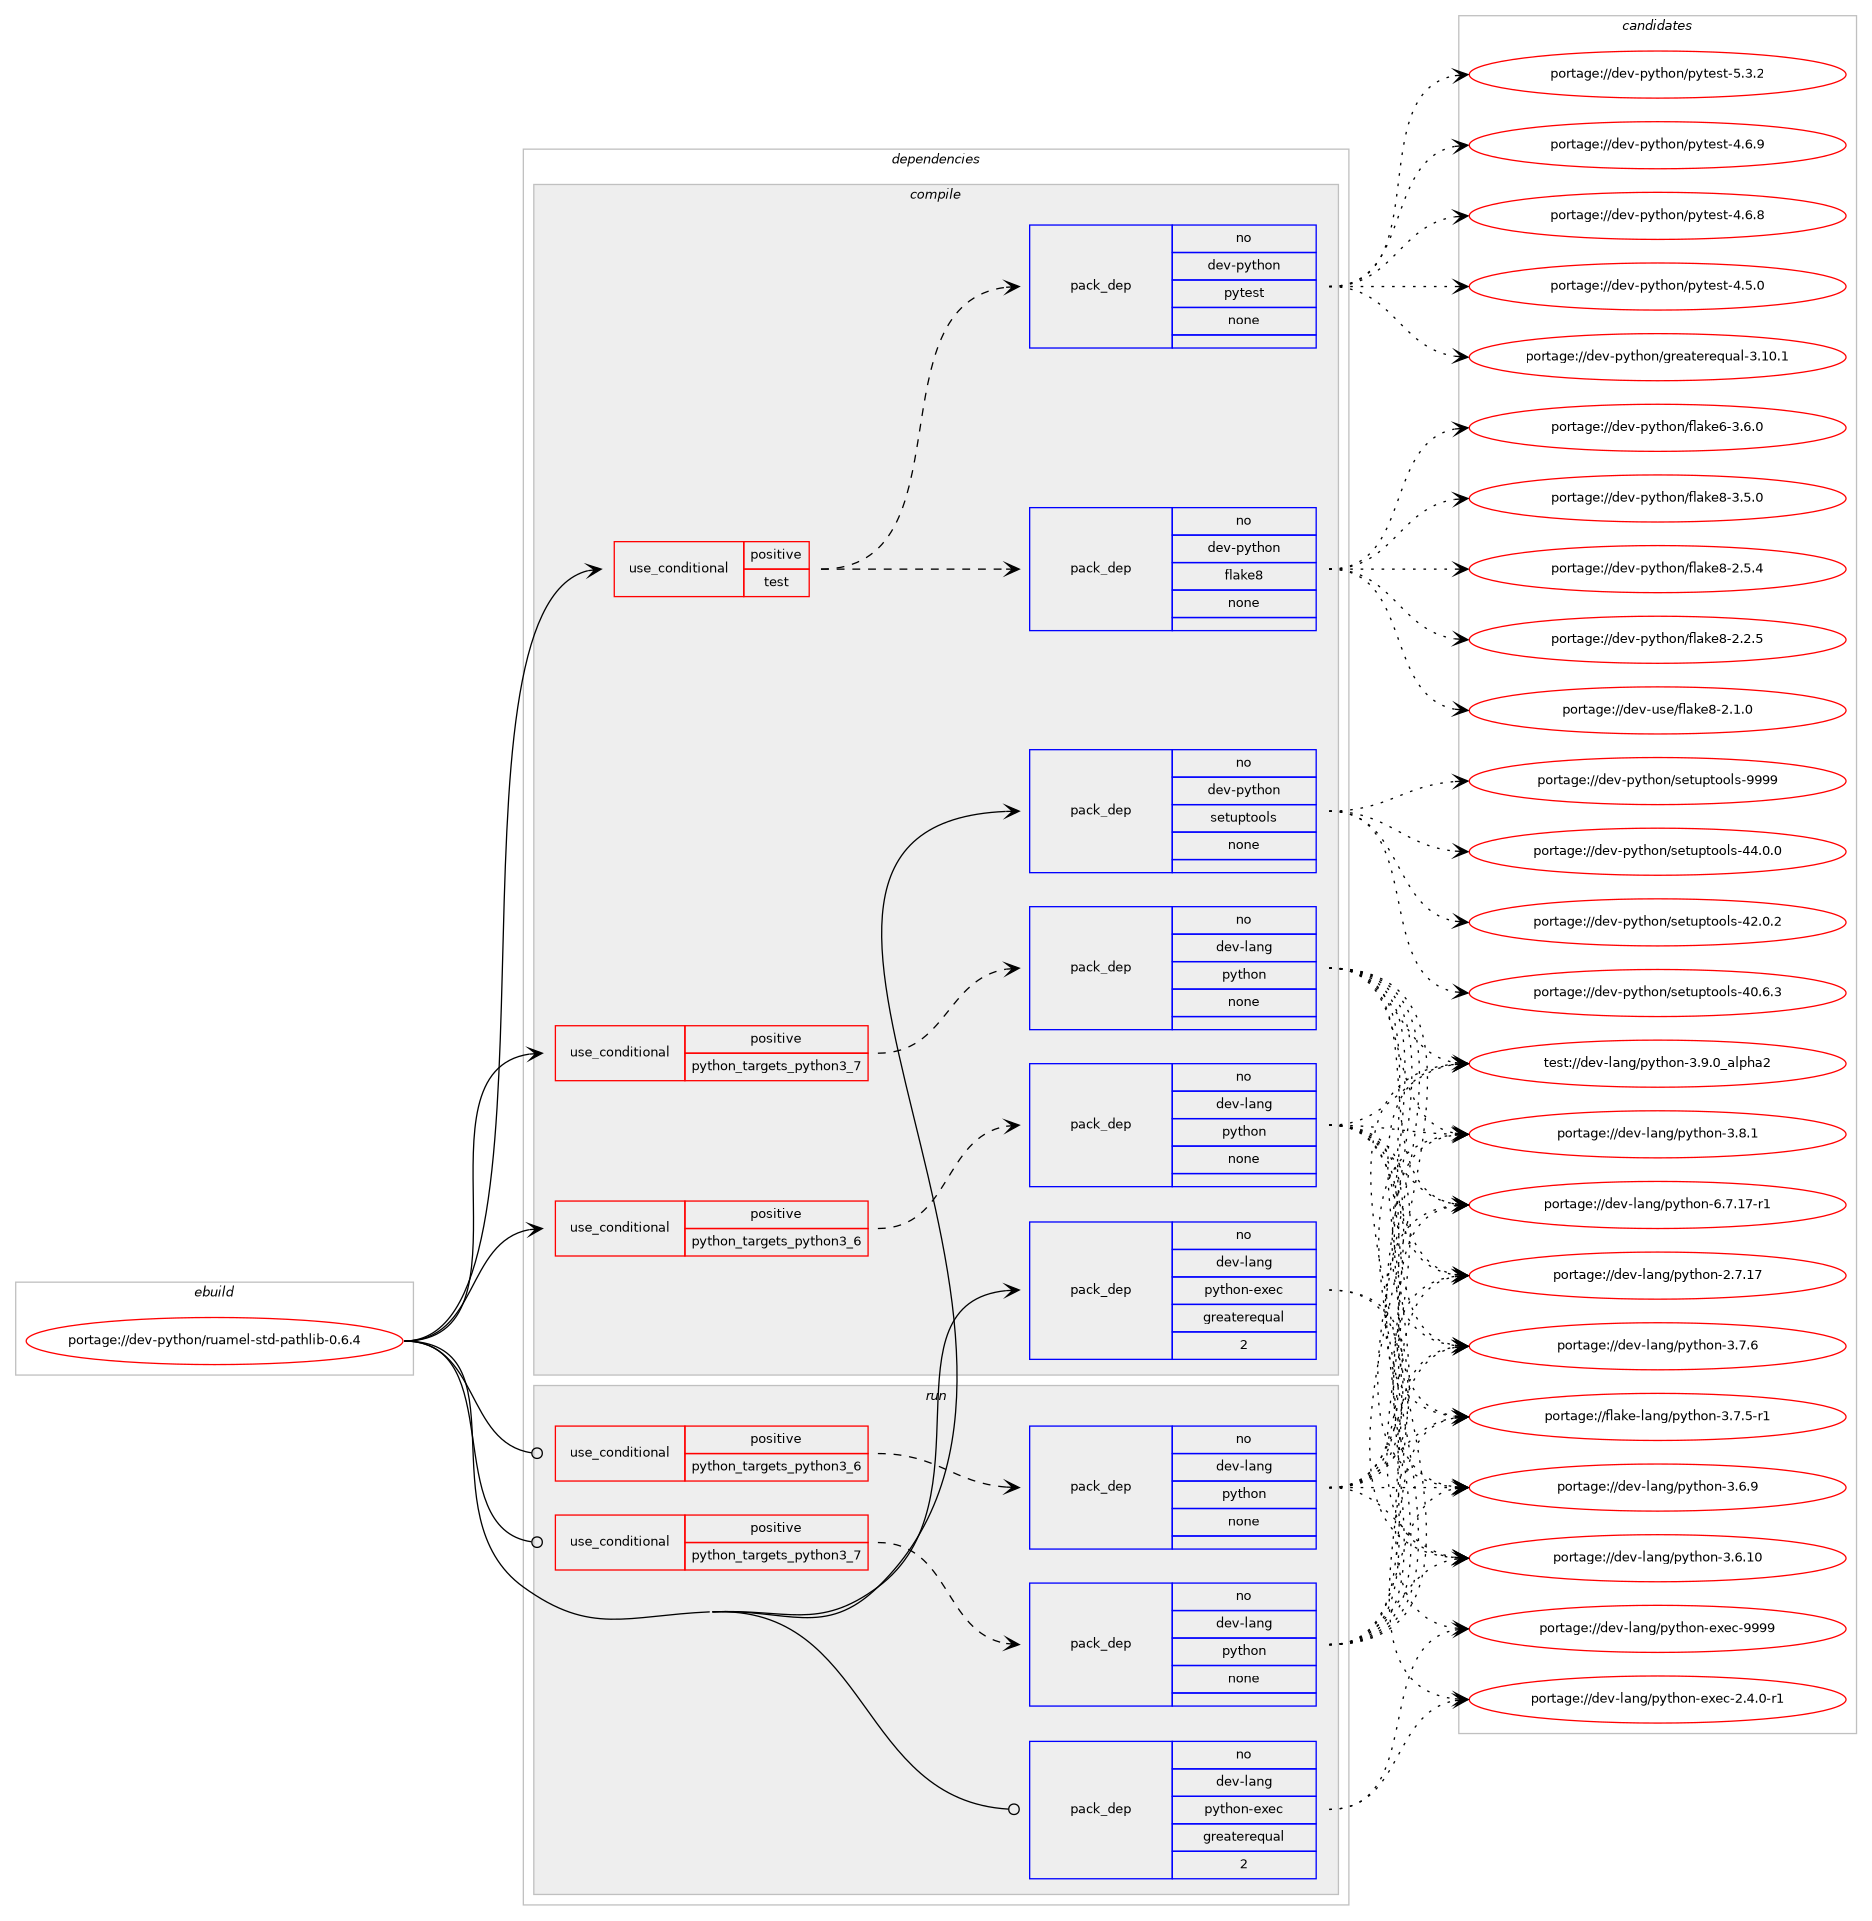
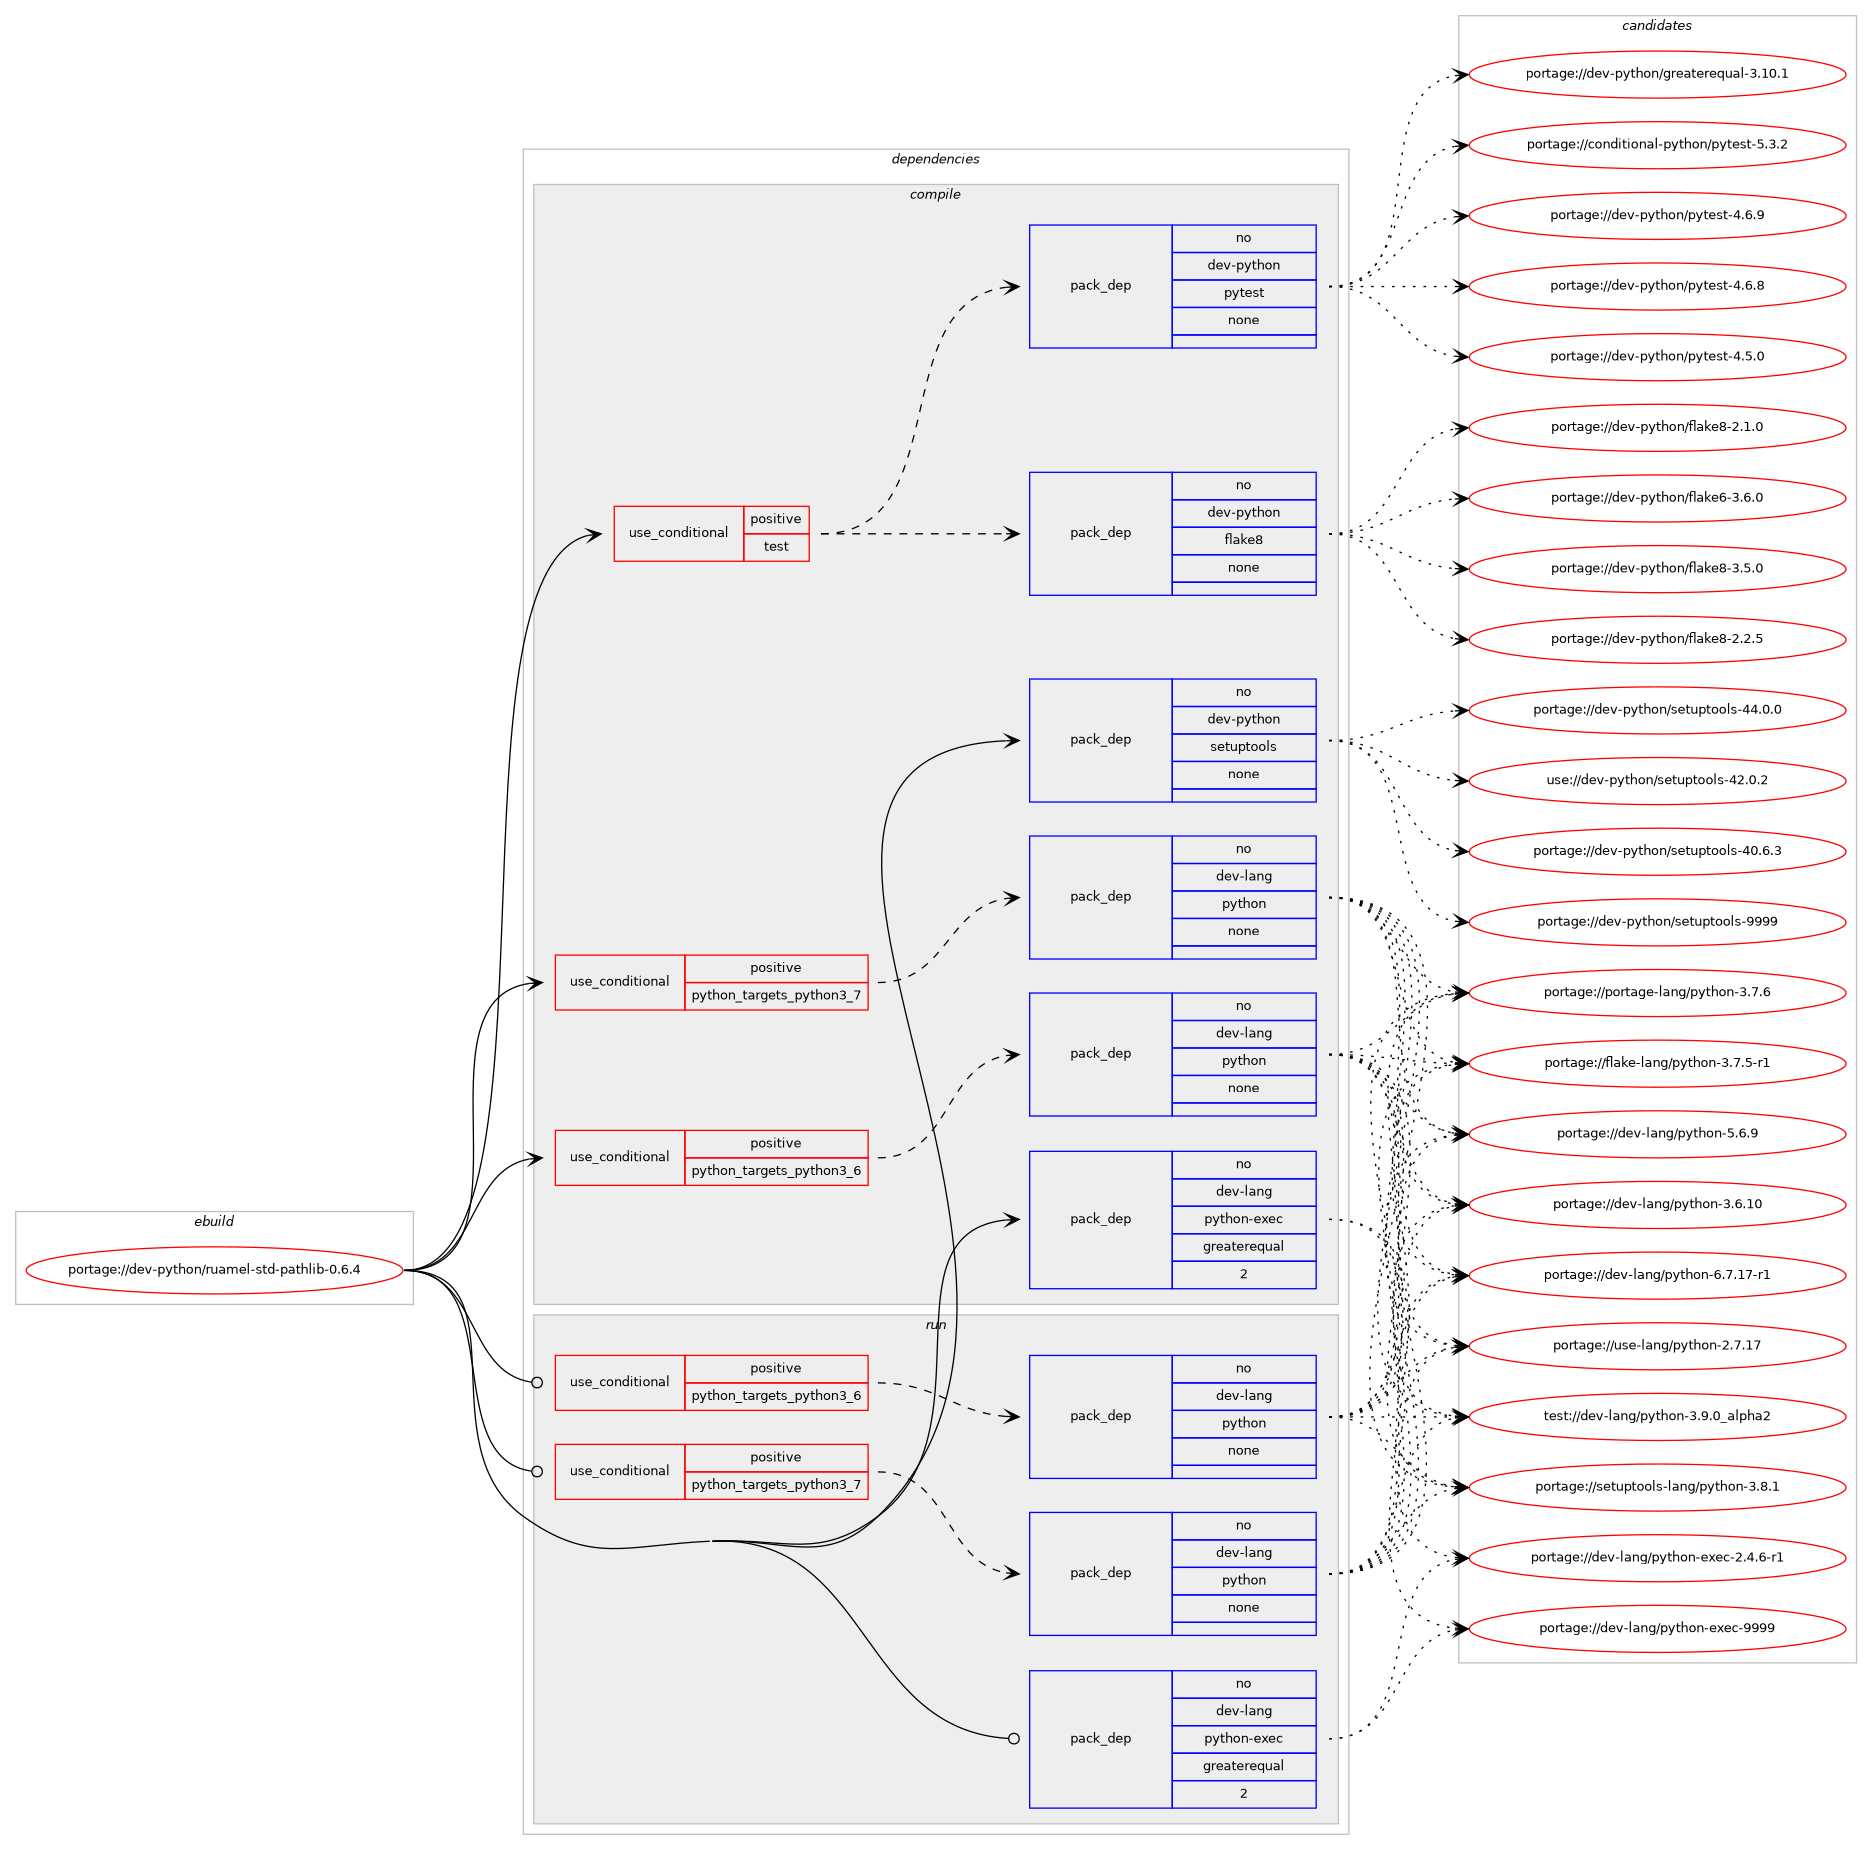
  digraph {
    compound=true
    concentrate=true
    fontname=Helvetica
    fontsize=10
    newrank=true
    rankdir=LR
    ranksep=1.5
    node [color=red fontname=Helvetica fontsize=10]
    edge [arrowhead=vee headport=w style=dotted tailport=e weight=100]
    n1 [label="portage://dev-python/ruamel-std-pathlib-0.6.4" width=4]
    n2 [color=blue label=<<TABLE BORDER="0" CELLBORDER="1" CELLSPACING="0" CELLPADDING="4" WIDTH="220"><TR><TD ROWSPAN="6" CELLPADDING="30">pack_dep</TD></TR><TR><TD WIDTH="110">no</TD></TR><TR><TD>dev-lang</TD></TR><TR><TD>python</TD></TR><TR><TD>none</TD></TR><TR><TD></TD></TR></TABLE>> shape=none]
    n3 [label=<<TABLE BORDER="0" CELLBORDER="1" CELLSPACING="0" CELLPADDING="4"><TR><TD ROWSPAN="3" CELLPADDING="10">use_conditional</TD></TR><TR><TD>positive</TD></TR><TR><TD>python_targets_python3_6</TD></TR></TABLE>> shape=none]
    n4 [color=blue label=<<TABLE BORDER="0" CELLBORDER="1" CELLSPACING="0" CELLPADDING="4" WIDTH="220"><TR><TD ROWSPAN="6" CELLPADDING="30">pack_dep</TD></TR><TR><TD WIDTH="110">no</TD></TR><TR><TD>dev-lang</TD></TR><TR><TD>python</TD></TR><TR><TD>none</TD></TR><TR><TD></TD></TR></TABLE>> shape=none]
    n5 [label=<<TABLE BORDER="0" CELLBORDER="1" CELLSPACING="0" CELLPADDING="4"><TR><TD ROWSPAN="3" CELLPADDING="10">use_conditional</TD></TR><TR><TD>positive</TD></TR><TR><TD>python_targets_python3_7</TD></TR></TABLE>> shape=none]
    n6 [color=blue label=<<TABLE BORDER="0" CELLBORDER="1" CELLSPACING="0" CELLPADDING="4" WIDTH="220"><TR><TD ROWSPAN="6" CELLPADDING="30">pack_dep</TD></TR><TR><TD WIDTH="110">no</TD></TR><TR><TD>dev-python</TD></TR><TR><TD>flake8</TD></TR><TR><TD>none</TD></TR><TR><TD></TD></TR></TABLE>> shape=none]
    n7 [color=blue label=<<TABLE BORDER="0" CELLBORDER="1" CELLSPACING="0" CELLPADDING="4" WIDTH="220"><TR><TD ROWSPAN="6" CELLPADDING="30">pack_dep</TD></TR><TR><TD WIDTH="110">no</TD></TR><TR><TD>dev-python</TD></TR><TR><TD>pytest</TD></TR><TR><TD>none</TD></TR><TR><TD></TD></TR></TABLE>> shape=none]
    n8 [label=<<TABLE BORDER="0" CELLBORDER="1" CELLSPACING="0" CELLPADDING="4"><TR><TD ROWSPAN="3" CELLPADDING="10">use_conditional</TD></TR><TR><TD>positive</TD></TR><TR><TD>test</TD></TR></TABLE>> shape=none]
    n9 [color=blue label=<<TABLE BORDER="0" CELLBORDER="1" CELLSPACING="0" CELLPADDING="4" WIDTH="220"><TR><TD ROWSPAN="6" CELLPADDING="30">pack_dep</TD></TR><TR><TD WIDTH="110">no</TD></TR><TR><TD>dev-lang</TD></TR><TR><TD>python-exec</TD></TR><TR><TD>greaterequal</TD></TR><TR><TD>2</TD></TR></TABLE>> shape=none]
    n10 [color=blue label=<<TABLE BORDER="0" CELLBORDER="1" CELLSPACING="0" CELLPADDING="4" WIDTH="220"><TR><TD ROWSPAN="6" CELLPADDING="30">pack_dep</TD></TR><TR><TD WIDTH="110">no</TD></TR><TR><TD>dev-python</TD></TR><TR><TD>setuptools</TD></TR><TR><TD>none</TD></TR><TR><TD></TD></TR></TABLE>> shape=none]
    n11 [color=blue label=<<TABLE BORDER="0" CELLBORDER="1" CELLSPACING="0" CELLPADDING="4" WIDTH="220"><TR><TD ROWSPAN="6" CELLPADDING="30">pack_dep</TD></TR><TR><TD WIDTH="110">no</TD></TR><TR><TD>dev-lang</TD></TR><TR><TD>python</TD></TR><TR><TD>none</TD></TR><TR><TD></TD></TR></TABLE>> shape=none]
    n12 [label=<<TABLE BORDER="0" CELLBORDER="1" CELLSPACING="0" CELLPADDING="4"><TR><TD ROWSPAN="3" CELLPADDING="10">use_conditional</TD></TR><TR><TD>positive</TD></TR><TR><TD>python_targets_python3_6</TD></TR></TABLE>> shape=none]
    n13 [color=blue label=<<TABLE BORDER="0" CELLBORDER="1" CELLSPACING="0" CELLPADDING="4" WIDTH="220"><TR><TD ROWSPAN="6" CELLPADDING="30">pack_dep</TD></TR><TR><TD WIDTH="110">no</TD></TR><TR><TD>dev-lang</TD></TR><TR><TD>python</TD></TR><TR><TD>none</TD></TR><TR><TD></TD></TR></TABLE>> shape=none]
    n14 [label=<<TABLE BORDER="0" CELLBORDER="1" CELLSPACING="0" CELLPADDING="4"><TR><TD ROWSPAN="3" CELLPADDING="10">use_conditional</TD></TR><TR><TD>positive</TD></TR><TR><TD>python_targets_python3_7</TD></TR></TABLE>> shape=none]
    n15 [color=blue label=<<TABLE BORDER="0" CELLBORDER="1" CELLSPACING="0" CELLPADDING="4" WIDTH="220"><TR><TD ROWSPAN="6" CELLPADDING="30">pack_dep</TD></TR><TR><TD WIDTH="110">no</TD></TR><TR><TD>dev-lang</TD></TR><TR><TD>python-exec</TD></TR><TR><TD>greaterequal</TD></TR><TR><TD>2</TD></TR></TABLE>> shape=none]
    n16 [label="test://dev-lang/python-3.9.0_alpha2" width=4]
-   n17 [label="portage://dev-lang/python-3.8.1" width=4]
-   n18 [label="portage://dev-lang/python-3.7.6" width=4]
+   n17 [label="portage://setuptools-lang/python-3.8.1" width=4]
+   n18 [label="portage://portage-lang/python-3.7.6" width=4]
    n19 [label="portage://flake-lang/python-3.7.5-r1" width=4]
-   n20 [label="portage://dev-lang/python-3.6.9" width=4]
+   n20 [label="portage://dev-lang/python-5.6.9" width=4]
    n21 [label="portage://dev-lang/python-3.6.10" width=4]
    n22 [label="portage://dev-lang/python-6.7.17-r1" width=4]
-   n23 [label="portage://dev-lang/python-2.7.17" width=4]
+   n23 [label="portage://use-lang/python-2.7.17" width=4]
    n24 [label="portage://dev-python/flake6-3.6.0" width=4]
    n25 [label="portage://dev-python/flake8-3.5.0" width=4]
-   n26 [label="portage://dev-python/flake8-2.5.4" width=4]
    n27 [label="portage://dev-python/flake8-2.2.5" width=4]
-   n28 [label="portage://dev-use/flake8-2.1.0" width=4]
-   n29 [label="portage://dev-python/pytest-5.3.2" width=4]
+   n28 [label="portage://dev-python/flake8-2.1.0" width=4]
+   n29 [label="portage://conditional-python/pytest-5.3.2" width=4]
    n30 [label="portage://dev-python/pytest-4.6.9" width=4]
    n31 [label="portage://dev-python/pytest-4.6.8" width=4]
    n32 [label="portage://dev-python/pytest-4.5.0" width=4]
    n33 [label="portage://dev-python/greaterequal-3.10.1" width=4]
    n34 [label="portage://dev-lang/python-exec-9999" width=4]
-   n35 [label="portage://dev-lang/python-exec-2.4.0-r1" width=4]
+   n35 [label="portage://dev-lang/python-exec-2.4.6-r1" width=4]
    n36 [label="portage://dev-python/setuptools-9999" width=4]
    n37 [label="portage://dev-python/setuptools-44.0.0" width=4]
-   n38 [label="portage://dev-python/setuptools-42.0.2" width=4]
+   n38 [label="use://dev-python/setuptools-42.0.2" width=4]
    n39 [label="portage://dev-python/setuptools-40.6.3" width=4]
    subgraph cluster_1 {
      color=gray
      label=<<i>ebuild</i>>
      rank=same
      n1
    }
    subgraph cluster_2 {
      color=gray
      label=<<i>dependencies</i>>
      subgraph cluster_3 {
        color=gray
        fillcolor="#eeeeee"
        label=<<i>compile</i>>
        style=filled
        subgraph sub_4 {
          color=gray
          fillcolor="#eeeeee"
          label=<<i>compile</i>>
          style=filled
          n3
          subgraph sub_5 {
            color=gray
            fillcolor="#eeeeee"
            label=<<i>compile</i>>
            style=filled
            n2
          }
        }
        subgraph sub_6 {
          color=gray
          fillcolor="#eeeeee"
          label=<<i>compile</i>>
          style=filled
          n5
          subgraph sub_7 {
            color=gray
            fillcolor="#eeeeee"
            label=<<i>compile</i>>
            style=filled
            n4
          }
        }
        subgraph sub_8 {
          color=gray
          fillcolor="#eeeeee"
          label=<<i>compile</i>>
          style=filled
          n8
          subgraph sub_9 {
            color=gray
            fillcolor="#eeeeee"
            label=<<i>compile</i>>
            style=filled
            n6
          }
          subgraph sub_10 {
            color=gray
            fillcolor="#eeeeee"
            label=<<i>compile</i>>
            style=filled
            n7
          }
        }
        subgraph sub_11 {
          color=gray
          fillcolor="#eeeeee"
          label=<<i>compile</i>>
          style=filled
          n9
        }
        subgraph sub_12 {
          color=gray
          fillcolor="#eeeeee"
          label=<<i>compile</i>>
          style=filled
          n10
        }
      }
      subgraph cluster_13 {
        color=gray
        fillcolor="#eeeeee"
        label=<<i>compile and run</i>>
        style=filled
      }
      subgraph cluster_14 {
        color=gray
        fillcolor="#eeeeee"
        label=<<i>run</i>>
        style=filled
        subgraph sub_15 {
          color=gray
          fillcolor="#eeeeee"
          label=<<i>run</i>>
          style=filled
          n12
          subgraph sub_16 {
            color=gray
            fillcolor="#eeeeee"
            label=<<i>run</i>>
            style=filled
            n11
          }
        }
        subgraph sub_17 {
          color=gray
          fillcolor="#eeeeee"
          label=<<i>run</i>>
          style=filled
          n14
          subgraph sub_18 {
            color=gray
            fillcolor="#eeeeee"
            label=<<i>run</i>>
            style=filled
            n13
          }
        }
        subgraph sub_19 {
          color=gray
          fillcolor="#eeeeee"
          label=<<i>run</i>>
          style=filled
          n15
        }
      }
    }
    subgraph cluster_20 {
      color=gray
      label=<<i>candidates</i>>
      rank=same
      subgraph sub_21 {
        color=black
        label=<<i>candidates</i>>
        nodesep=1
        rank=same
        n16
        n17
        n18
        n19
        n20
        n21
        n22
        n23
      }
      subgraph sub_22 {
        color=black
        label=<<i>candidates</i>>
        nodesep=1
        rank=same
        n16
        n17
        n18
        n19
        n20
        n21
        n22
        n23
      }
      subgraph sub_23 {
        color=black
        label=<<i>candidates</i>>
        nodesep=1
        rank=same
        n24
        n25
-       n26
        n27
        n28
      }
      subgraph sub_24 {
        color=black
        label=<<i>candidates</i>>
        nodesep=1
        rank=same
        n29
        n30
        n31
        n32
        n33
      }
      subgraph sub_25 {
        color=black
        label=<<i>candidates</i>>
        nodesep=1
        rank=same
        n34
        n35
      }
      subgraph sub_26 {
        color=black
        label=<<i>candidates</i>>
        nodesep=1
        rank=same
        n36
        n37
        n38
        n39
      }
      subgraph sub_27 {
        color=black
        label=<<i>candidates</i>>
        nodesep=1
        rank=same
        n16
        n17
        n18
        n19
        n20
        n21
        n22
        n23
      }
      subgraph sub_28 {
        color=black
        label=<<i>candidates</i>>
        nodesep=1
        rank=same
        n16
        n17
        n18
        n19
        n20
        n21
        n22
        n23
      }
      subgraph sub_29 {
        color=black
        label=<<i>candidates</i>>
        nodesep=1
        rank=same
        n34
        n35
      }
    }
    n1 -> n3 [style=solid weight=20]
    n1 -> n5 [style=solid weight=20]
    n1 -> n8 [style=solid weight=20]
    n1 -> n9 [style=solid weight=20]
    n1 -> n10 [style=solid weight=20]
    n1 -> n12 [arrowhead=odot style=solid weight=20]
    n1 -> n14 [arrowhead=odot style=solid weight=20]
    n1 -> n15 [arrowhead=odot style=solid weight=20]
    n2 -> n16
    n2 -> n17
    n2 -> n18
    n2 -> n19
    n2 -> n20
    n2 -> n21
    n2 -> n22
    n2 -> n23
    n3 -> n2 [style=dashed weight=20]
    n4 -> n16
    n4 -> n17
    n4 -> n18
    n4 -> n19
    n4 -> n20
    n4 -> n21
    n4 -> n22
    n4 -> n23
    n5 -> n4 [style=dashed weight=20]
    n6 -> n24
    n6 -> n25
-   n6 -> n26
    n6 -> n27
    n6 -> n28
    n7 -> n29
    n7 -> n30
    n7 -> n31
    n7 -> n32
    n7 -> n33
    n8 -> n6 [style=dashed weight=20]
    n8 -> n7 [style=dashed weight=20]
    n9 -> n34
    n9 -> n35
    n10 -> n36
    n10 -> n37
    n10 -> n38
    n10 -> n39
    n11 -> n16
    n11 -> n17
    n11 -> n18
    n11 -> n19
    n11 -> n20
    n11 -> n21
    n11 -> n22
    n11 -> n23
    n12 -> n11 [style=dashed weight=20]
    n13 -> n16
    n13 -> n17
    n13 -> n18
    n13 -> n19
    n13 -> n20
    n13 -> n21
    n13 -> n22
    n13 -> n23
    n14 -> n13 [style=dashed weight=20]
    n15 -> n34
    n15 -> n35
  }
